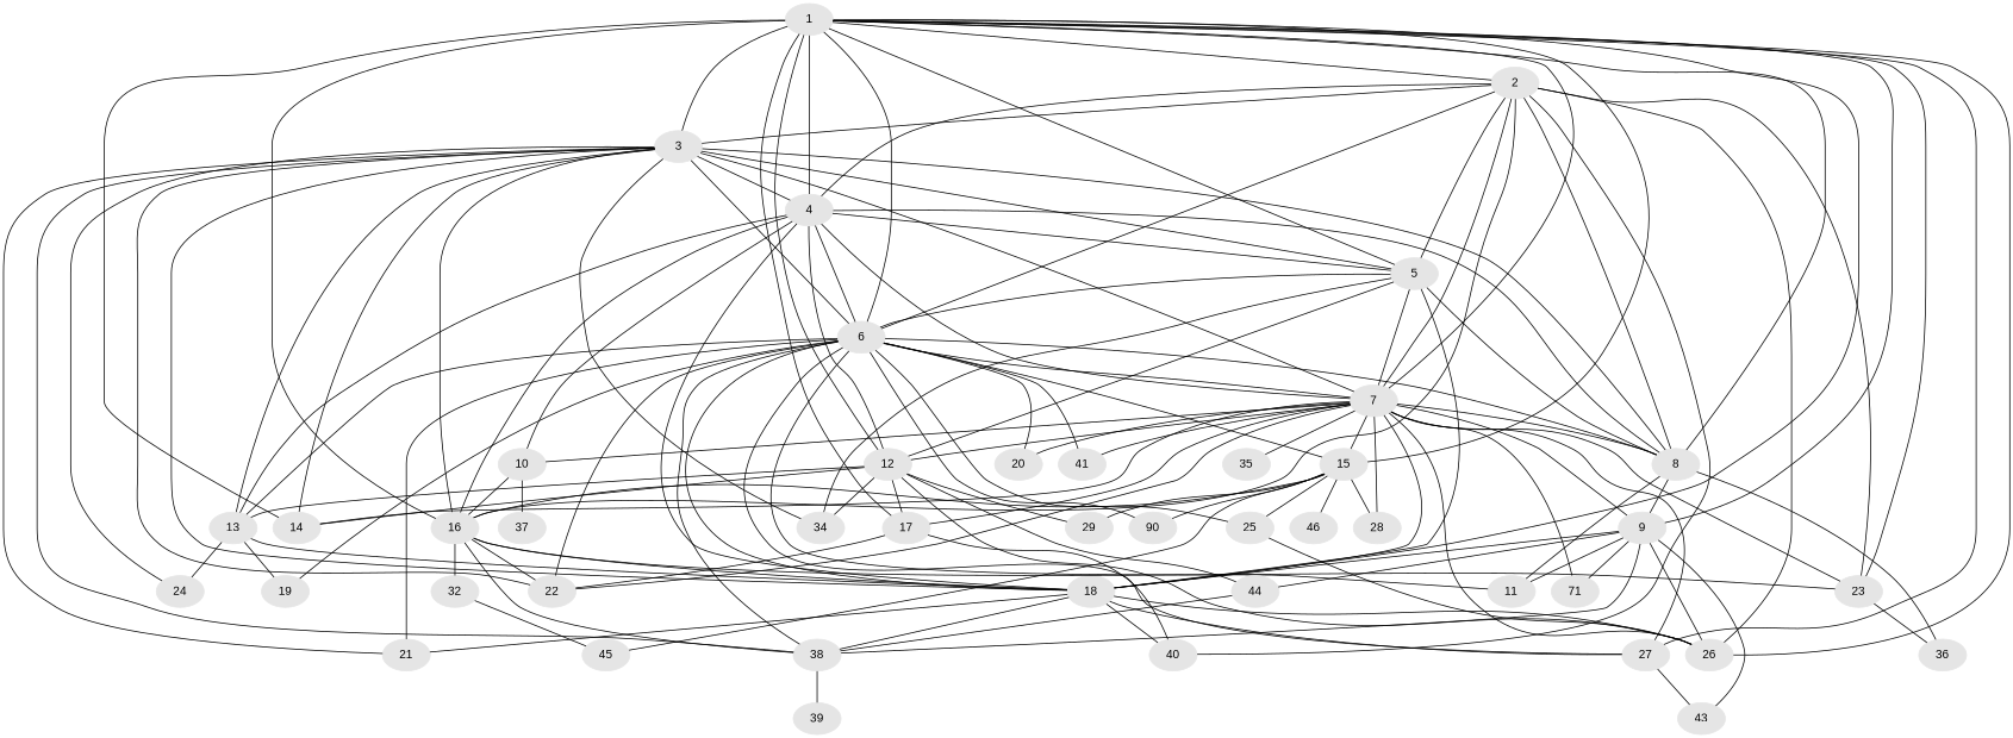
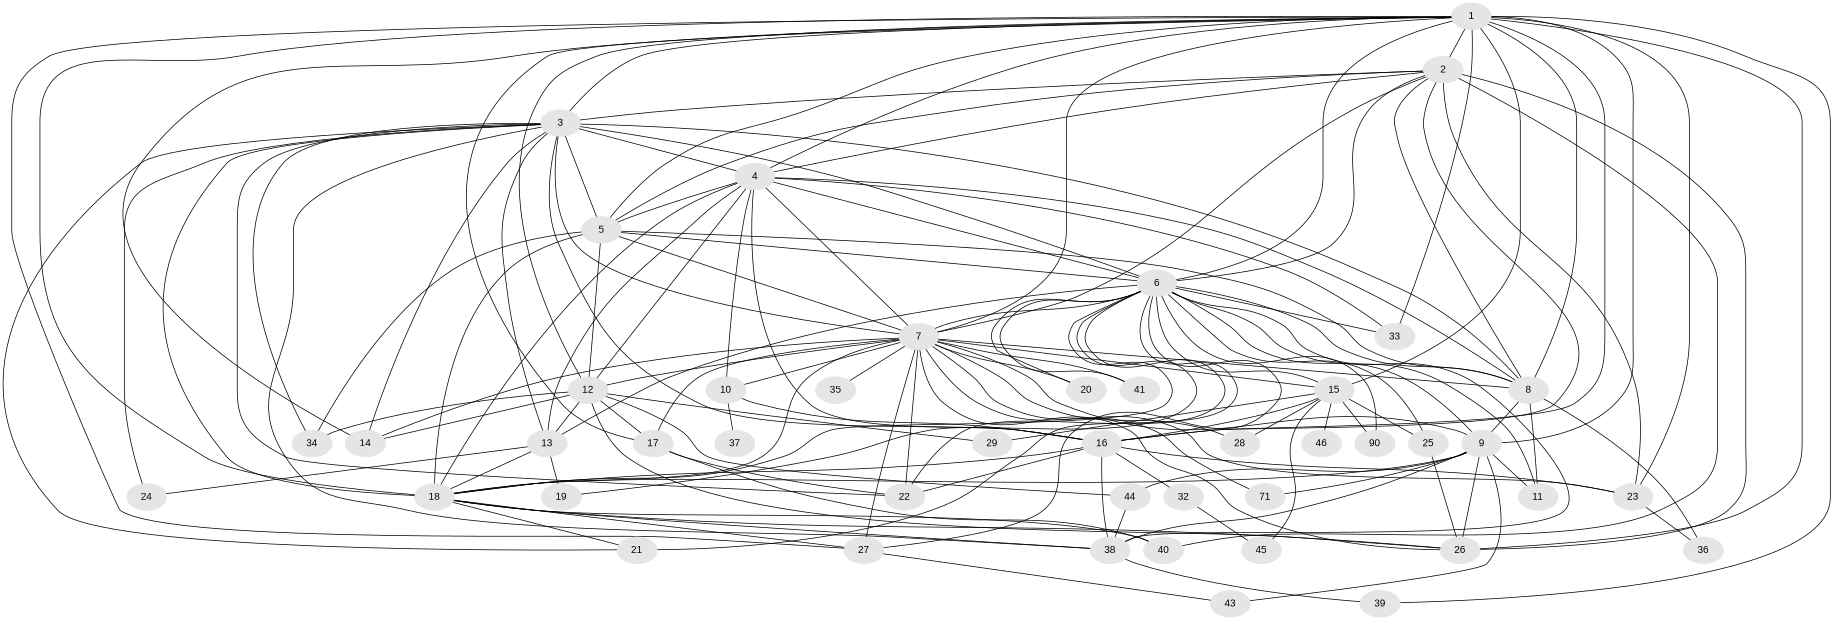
  graph {
    fontname="Liberation Sans"
    node [color=gray90 fontname="Liberation Sans" style=filled]
    edge [fontname="Liberation Sans" weight=1.0]
    1
    2
    3
    4
    5
    6
    7
    8
    9
    12
    14
    15
    16
    17
    18
    23
    26
    27
+   33
    39
    40
    34
    13
    21
    22
    24
    38
    10
    11
    19
    20
    25
    n33 [label=90]
    41
    28
    n36 [label=71]
    35
    36
    43
    44
    29
    45
    46
    32
    37
    1 -- 2 [weight=2.0]
    1 -- 3 [weight=4.0]
    1 -- 4 [weight=2.0]
    1 -- 5 [weight=2.0]
    1 -- 6 [weight=2.0]
    1 -- 7 [weight=3.0]
    1 -- 8 [weight=2.0]
    1 -- 9
    1 -- 12
    1 -- 14
    1 -- 15
    1 -- 16 [weight=10.0]
    1 -- 17
    1 -- 18
    1 -- 23 [weight=2.0]
    1 -- 26
    1 -- 27
+   1 -- 33 [weight=2.0]
+   1 -- 39
    2 -- 3 [weight=2.0]
    2 -- 4
    2 -- 5
    2 -- 6 [weight=2.0]
    2 -- 7
    2 -- 8
    2 -- 16
    2 -- 23
    2 -- 26 [weight=7.0]
    2 -- 40
    3 -- 4 [weight=2.0]
    3 -- 5 [weight=3.0]
    3 -- 6 [weight=2.0]
    3 -- 7 [weight=2.0]
    3 -- 8 [weight=2.0]
    3 -- 14
    3 -- 16
    3 -- 18
    3 -- 34
    3 -- 13 [weight=2.0]
    3 -- 21
    3 -- 22 [weight=6.0]
    3 -- 24
    3 -- 38
    4 -- 5
    4 -- 6
    4 -- 7
    4 -- 8 [weight=2.0]
    4 -- 12
    4 -- 16
    4 -- 18
+   4 -- 33
    4 -- 13
    4 -- 10 [weight=2.0]
    5 -- 6
    5 -- 7
    5 -- 8
    5 -- 12
    5 -- 18 [weight=9.0]
    5 -- 34
    6 -- 7
    6 -- 8 [weight=3.0]
+   6 -- 9
    6 -- 15
    6 -- 18
    6 -- 27
+   6 -- 33
    6 -- 13 [weight=2.0]
    6 -- 21 [weight=2.0]
    6 -- 22 [weight=2.0]
    6 -- 38
    6 -- 11
    6 -- 19
    6 -- 20
    6 -- 25
    6 -- n33
    6 -- 41
    7 -- 8 [weight=2.0]
    7 -- 9
    7 -- 12
    7 -- 14
    7 -- 15
    7 -- 17 [weight=2.0]
    7 -- 18
    7 -- 23 [weight=2.0]
    7 -- 26
    7 -- 27
    7 -- 22
    7 -- 10
    7 -- 20
    7 -- 41
    7 -- 28
    7 -- n36
    7 -- 35
    8 -- 9
    8 -- 11
    8 -- 36
    9 -- 18
    9 -- 26
    9 -- 38
    9 -- 11
    9 -- n36
    9 -- 43
    9 -- 44
    12 -- 14
    12 -- 17
    12 -- 26
    12 -- 34
    12 -- 13
    12 -- 44
    12 -- 29
    15 -- 16
    15 -- 25
    15 -- n33
    15 -- 28
    15 -- 29
    15 -- 45
    15 -- 46
    16 -- 18
    16 -- 23
    16 -- 22
    16 -- 38
    16 -- 32
    17 -- 40
    17 -- 22
    18 -- 26
    18 -- 27
    18 -- 40
    18 -- 21
    18 -- 38
    23 -- 36
    27 -- 43
    13 -- 18
    13 -- 24
    13 -- 19
    38 -- 39
    10 -- 16
    10 -- 37 [weight=2.0]
    25 -- 26
    44 -- 38
    32 -- 45
  }
